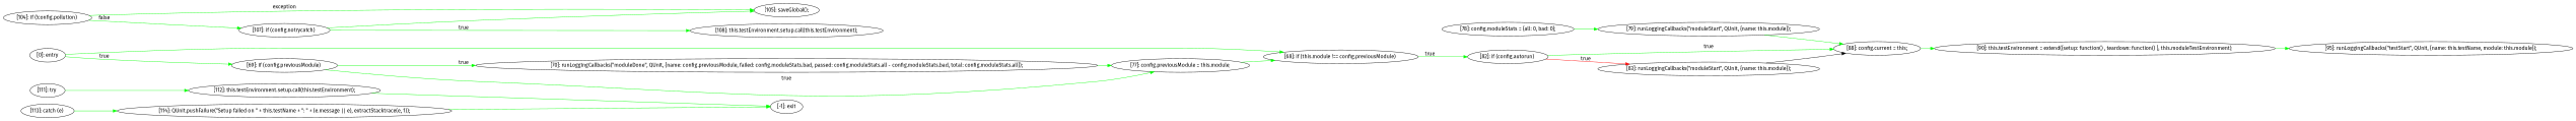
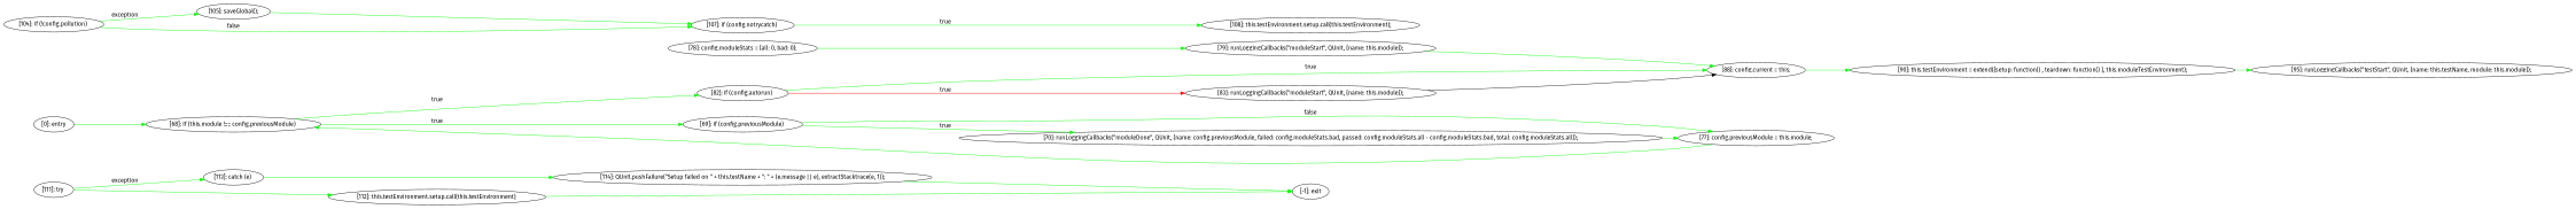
  digraph {
    fontname="Fira Sans"
    rankdir=LR
    node [fontname="Fira Sans"]
    edge [color=green fontname="Fira Sans"]
    n1 [label="[114]: QUnit.pushFailure(\"Setup failed on \" + this.testName + \": \" + (e.message || e), extractStacktrace(e, 1));\n"]
    n2 [label="[-1]: exit"]
    n3 [label="[82]: if (config.autorun) "]
    n4 [label="[88]: config.current = this;\n"]
    n5 [label="[83]: runLoggingCallbacks(\"moduleStart\", QUnit, {name: this.module});\n"]
    n6 [label="[90]: this.testEnvironment = extend({setup: function() , teardown: function() }, this.moduleTestEnvironment);\n"]
    n7 [label="[70]: runLoggingCallbacks(\"moduleDone\", QUnit, {name: config.previousModule, failed: config.moduleStats.bad, passed: config.moduleStats.all - config.moduleStats.bad, total: config.moduleStats.all});\n"]
    n8 [label="[77]: config.previousModule = this.module;\n"]
    n9 [label="[68]: if (this.module !== config.previousModule) "]
    n10 [label="[78]: config.moduleStats = {all: 0, bad: 0};\n"]
    n11 [label="[79]: runLoggingCallbacks(\"moduleStart\", QUnit, {name: this.module});\n"]
    n12 [label="[69]: if (config.previousModule) "]
    n13 [label="[95]: runLoggingCallbacks(\"testStart\", QUnit, {name: this.testName, module: this.module});\n"]
    n14 [label="[105]: saveGlobal();\n"]
    n15 [label="[107]: if (config.notrycatch) "]
    n16 [label="[108]: this.testEnvironment.setup.call(this.testEnvironment);\n"]
    n17 [label="[104]: if (!config.pollution) "]
    n18 [label="[113]: catch (e) "]
    n19 [label="[111]: try "]
    n20 [label="[112]: this.testEnvironment.setup.call(this.testEnvironment);\n"]
    n21 [label="[0]: entry"]
    n1 -> n2
    n3 -> n4 [label=true]
    n3 -> n5 [color=red label=true]
    n4 -> n6
    n5 -> n4 [color=""]
    n6 -> n13
    n7 -> n8
    n8 -> n9
    n9 -> n3 [label=true]
-   n21 -> n12 [label=true]
+   n9 -> n12 [label=true]
    n10 -> n11
    n11 -> n4
    n12 -> n7 [label=true]
-   n12 -> n8 [label=true]
-   n15 -> n14
+   n12 -> n8 [label=false]
+   n14 -> n15
    n15 -> n16 [label=true]
    n17 -> n14 [label=exception]
    n17 -> n15 [label=false]
    n18 -> n1
+   n19 -> n18 [label=exception]
    n19 -> n20
    n20 -> n2
    n21 -> n9
  }
